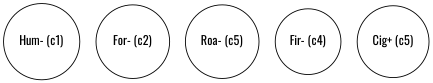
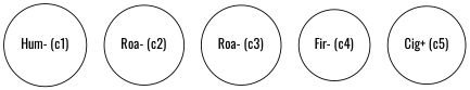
  digraph {
    fontname=Oswald
    node [shape=circle fontname=Oswald]
    n1 [label="Hum- (c1)"]
-   n2 [label="For- (c2)"]
-   n3 [label="Roa- (c5)"]
+   n2 [label="Roa- (c2)"]
+   n3 [label="Roa- (c3)"]
    n4 [label="Fir- (c4)"]
    n5 [label="Cig+ (c5)"]
  }
